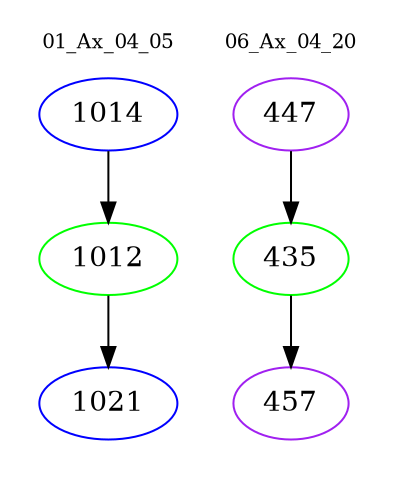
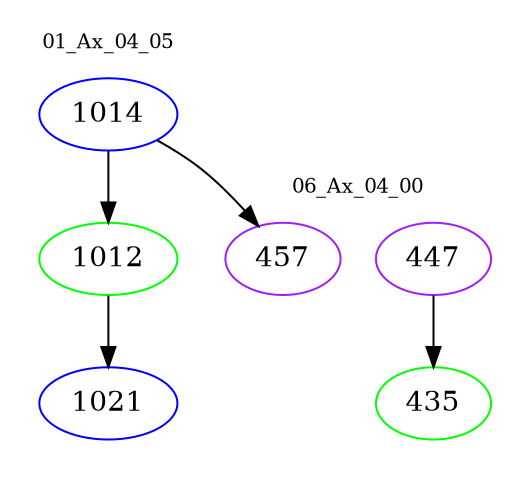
  digraph {
    node [color=blue]
    edge [color=black]
    n1 [label=1014]
    n2 [color=green label=1012]
    n3 [label=1021]
    n4 [color=purple label=447]
    n5 [color=green label=435]
    n6 [color=purple label=457]
    subgraph cluster_1 {
      color=white
      fontsize=10
      label="01_Ax_04_05"
      n1
      n2
      n3
    }
    subgraph cluster_2 {
      color=white
      fontsize=10
-     label="06_Ax_04_20"
+     label="06_Ax_04_00"
      n4
      n5
      n6
    }
    n1 -> n2
    n2 -> n3
    n4 -> n5
-   n5 -> n6
+   n1 -> n6
  }
